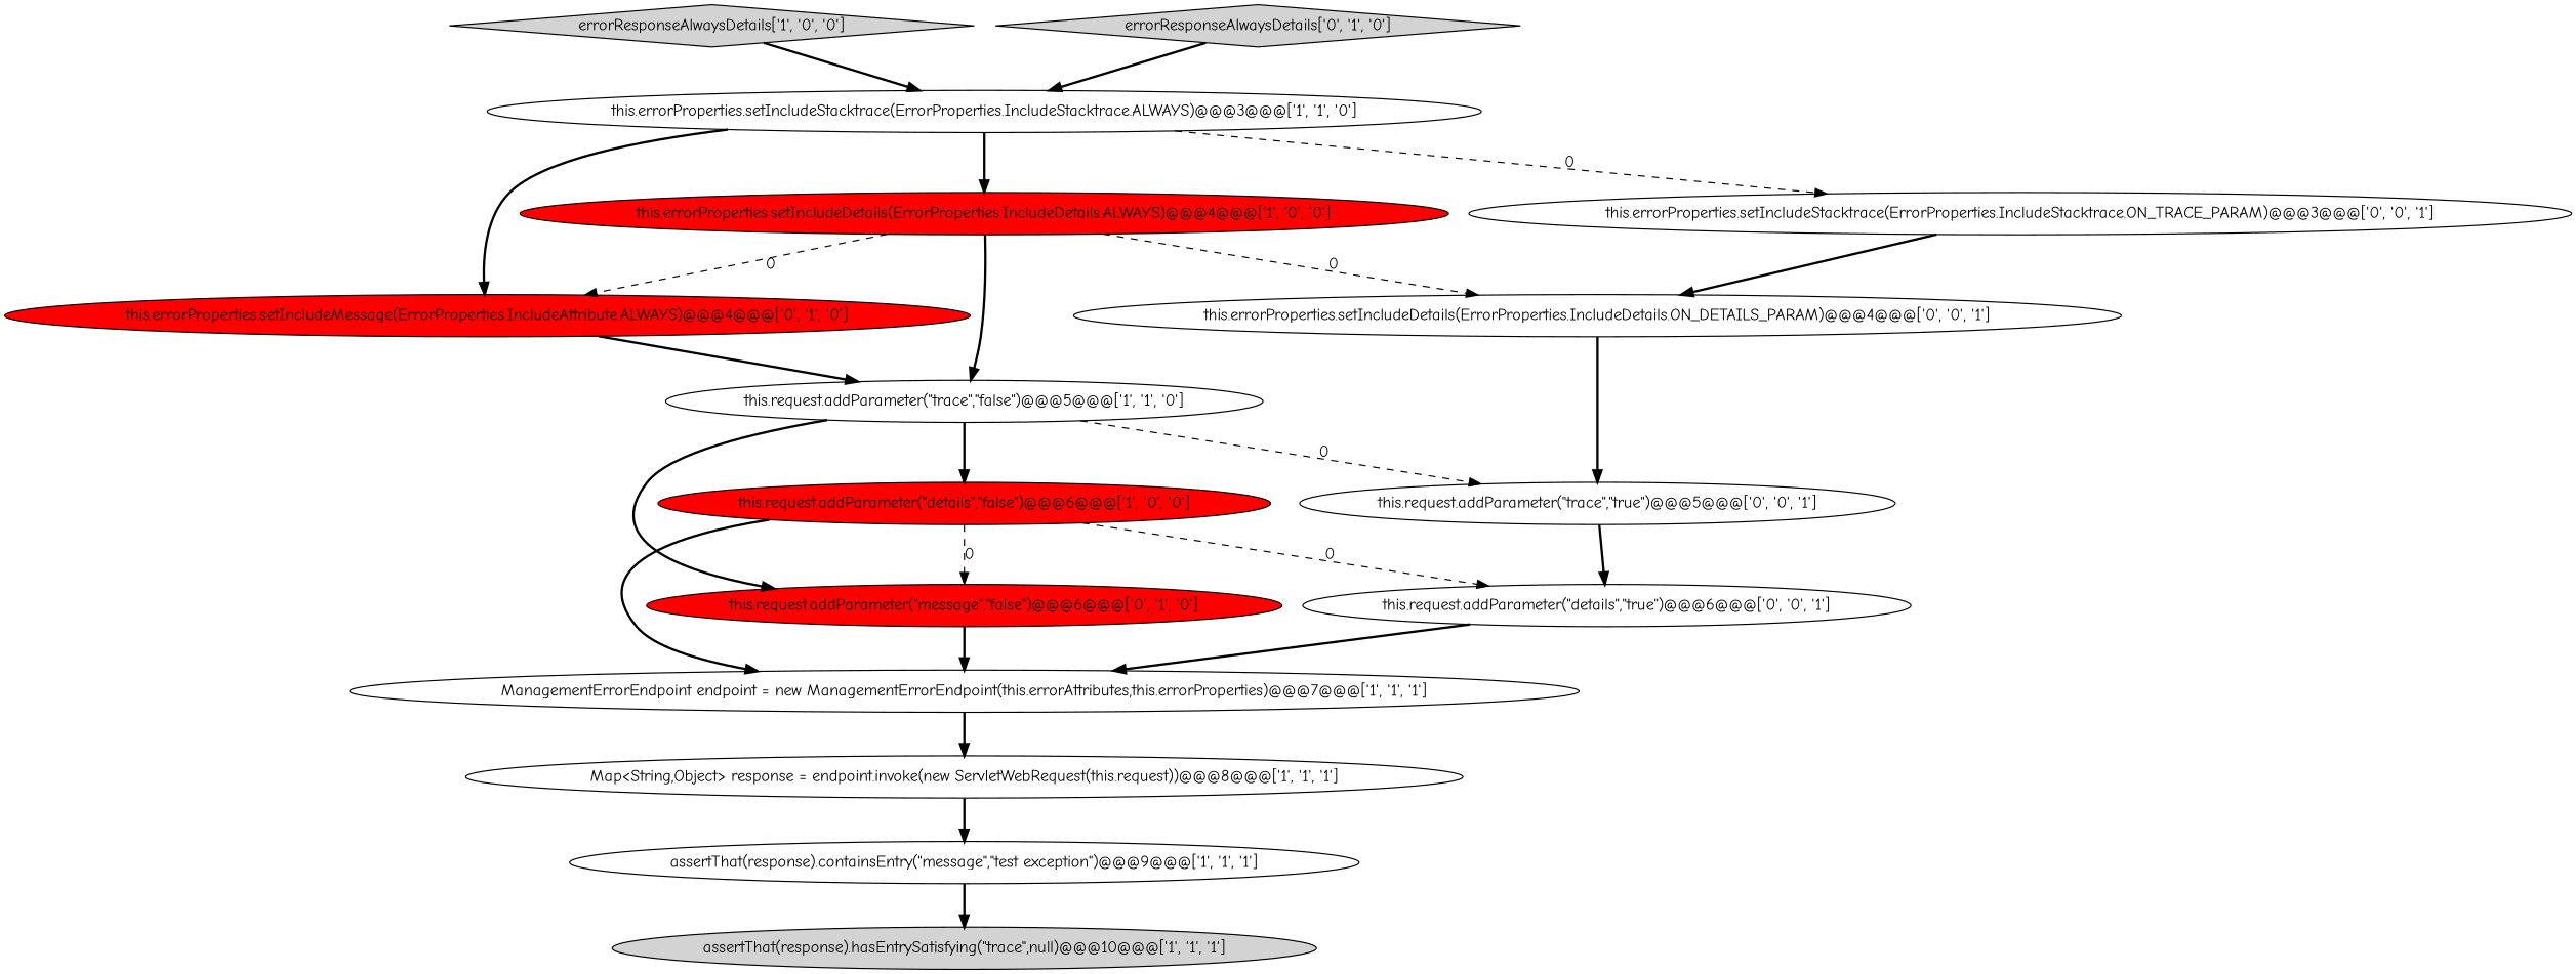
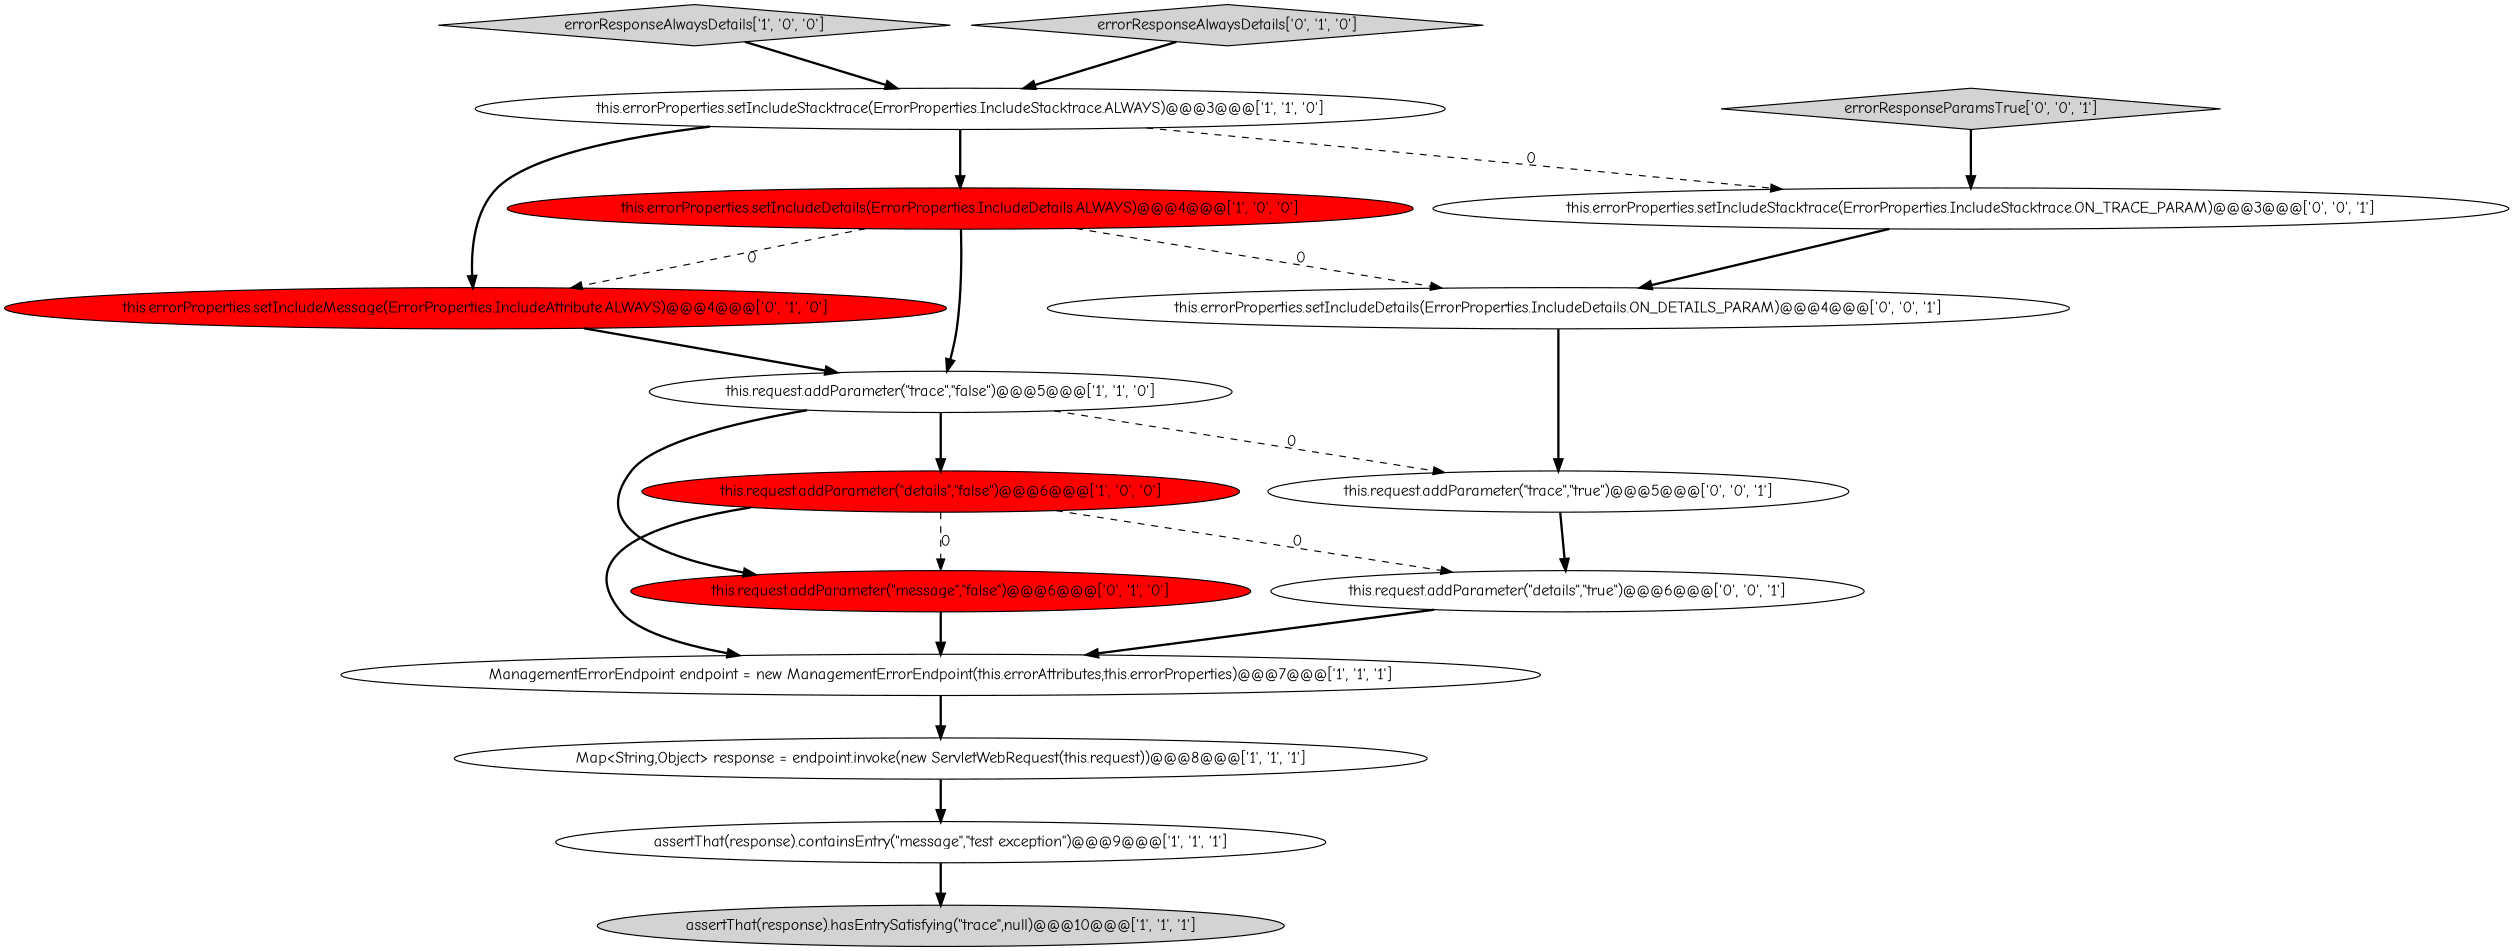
  digraph {
    fontname="Comic Neue"
    node [fillcolor=white shape=ellipse style=filled fontname="Comic Neue"]
    edge [style=bold fontname="Comic Neue"]
    n1 [label="this.request.addParameter(\"trace\",\"false\")@@@5@@@['1', '1', '0']"]
    n2 [label="this.request.addParameter(\"trace\",\"true\")@@@5@@@['0', '0', '1']"]
    n3 [fillcolor=red label="this.request.addParameter(\"details\",\"false\")@@@6@@@['1', '0', '0']"]
    n4 [fillcolor=red label="this.request.addParameter(\"message\",\"false\")@@@6@@@['0', '1', '0']"]
    n5 [label="ManagementErrorEndpoint endpoint = new ManagementErrorEndpoint(this.errorAttributes,this.errorProperties)@@@7@@@['1', '1', '1']"]
    n6 [label="Map<String,Object> response = endpoint.invoke(new ServletWebRequest(this.request))@@@8@@@['1', '1', '1']"]
    n7 [label="assertThat(response).containsEntry(\"message\",\"test exception\")@@@9@@@['1', '1', '1']"]
    n8 [fillcolor=lightgray label="assertThat(response).hasEntrySatisfying(\"trace\",null)@@@10@@@['1', '1', '1']"]
    n9 [fillcolor=lightgray label="errorResponseAlwaysDetails['1', '0', '0']" shape=diamond]
    n10 [label="this.errorProperties.setIncludeStacktrace(ErrorProperties.IncludeStacktrace.ALWAYS)@@@3@@@['1', '1', '0']"]
    n11 [label="this.errorProperties.setIncludeStacktrace(ErrorProperties.IncludeStacktrace.ON_TRACE_PARAM)@@@3@@@['0', '0', '1']"]
    n12 [fillcolor=red label="this.errorProperties.setIncludeDetails(ErrorProperties.IncludeDetails.ALWAYS)@@@4@@@['1', '0', '0']"]
    n13 [fillcolor=red label="this.errorProperties.setIncludeMessage(ErrorProperties.IncludeAttribute.ALWAYS)@@@4@@@['0', '1', '0']"]
    n14 [label="this.errorProperties.setIncludeDetails(ErrorProperties.IncludeDetails.ON_DETAILS_PARAM)@@@4@@@['0', '0', '1']"]
    n15 [label="this.request.addParameter(\"details\",\"true\")@@@6@@@['0', '0', '1']"]
+   n16 [fillcolor=lightgray label="errorResponseParamsTrue['0', '0', '1']" shape=diamond]
    n17 [fillcolor=lightgray label="errorResponseAlwaysDetails['0', '1', '0']" shape=diamond]
    n1 -> n2 [label=0 style=dashed]
    n1 -> n3
    n1 -> n4
    n2 -> n15
    n3 -> n4 [label=0 style=dashed]
    n3 -> n5
    n3 -> n15 [label=0 style=dashed]
    n4 -> n5
    n5 -> n6
    n6 -> n7
    n7 -> n8
    n9 -> n10
    n10 -> n11 [label=0 style=dashed]
    n10 -> n12
    n10 -> n13
    n11 -> n14
    n12 -> n1
    n12 -> n13 [label=0 style=dashed]
    n12 -> n14 [label=0 style=dashed]
    n13 -> n1
    n14 -> n2
    n15 -> n5
+   n16 -> n11
    n17 -> n10
  }
